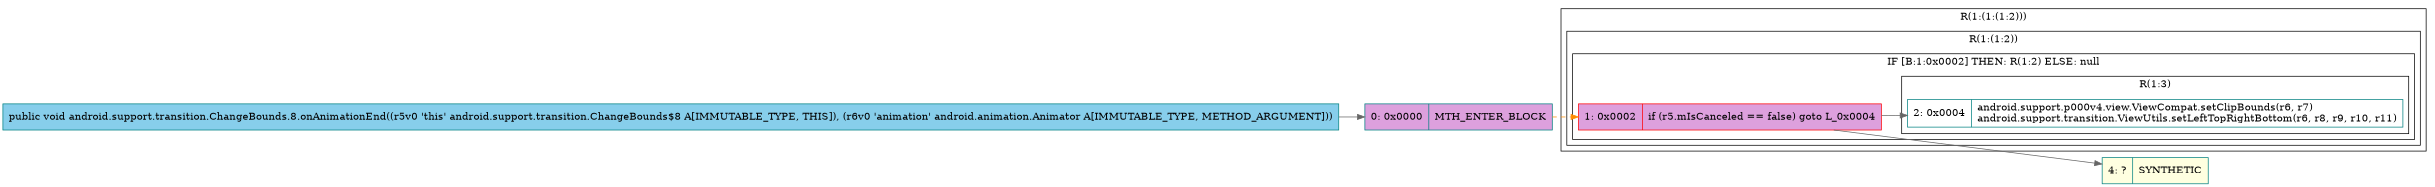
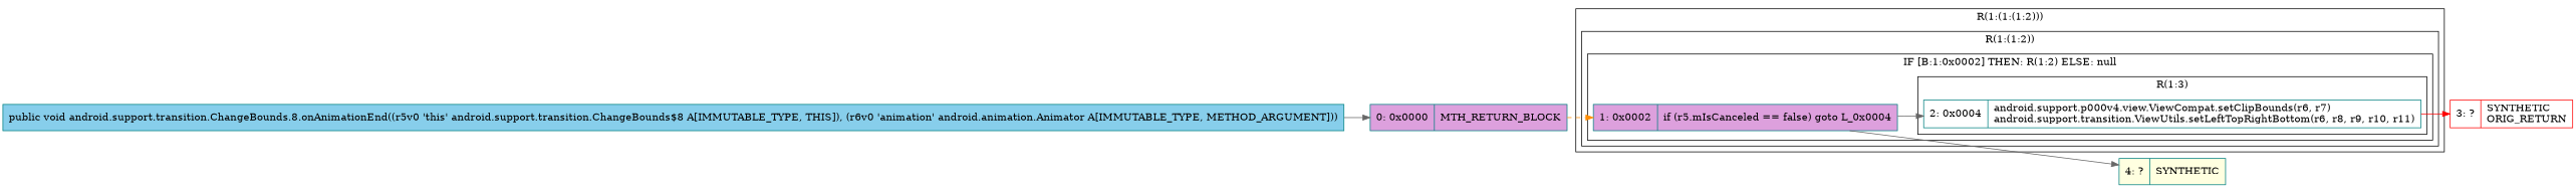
  digraph {
    rankdir=LR
    node [color=teal fillcolor=white shape=record style=filled]
    edge [color=gray40 style=solid]
    n1 [label="{2\:\ 0x0004|android.support.p000v4.view.ViewCompat.setClipBounds(r6, r7)\landroid.support.transition.ViewUtils.setLeftTopRightBottom(r6, r8, r9, r10, r11)\l}"]
-   n2 [color=red fillcolor=plum label="{1\:\ 0x0002|if (r5.mIsCanceled == false) goto L_0x0004\l}"]
+   n2 [fillcolor=plum label="{1\:\ 0x0002|if (r5.mIsCanceled == false) goto L_0x0004\l}"]
+   n3 [color=red label="{3\:\ ?|SYNTHETIC\lORIG_RETURN\l}"]
    n4 [fillcolor=lightyellow label="{4\:\ ?|SYNTHETIC\l}"]
-   n5 [fillcolor=plum label="{0\:\ 0x0000|MTH_ENTER_BLOCK\l}"]
+   n5 [fillcolor=plum label="{0\:\ 0x0000|MTH_RETURN_BLOCK\l}"]
    n6 [fillcolor=skyblue label="{public void android.support.transition.ChangeBounds.8.onAnimationEnd((r5v0 'this' android.support.transition.ChangeBounds$8 A[IMMUTABLE_TYPE, THIS]), (r6v0 'animation' android.animation.Animator A[IMMUTABLE_TYPE, METHOD_ARGUMENT])) }"]
    subgraph cluster_1 {
      label="R(1:(1:(1:2)))"
      subgraph cluster_2 {
        label="R(1:(1:2))"
        subgraph cluster_3 {
          label="IF [B:1:0x0002] THEN: R(1:2) ELSE: null"
          n2
          subgraph cluster_4 {
            label="R(1:3)"
            n1
          }
        }
      }
    }
+   n1 -> n3 [color=red]
    n2 -> n1
    n2 -> n4
    n5 -> n2 [color=darkorange style=dashed]
    n6 -> n5
  }
